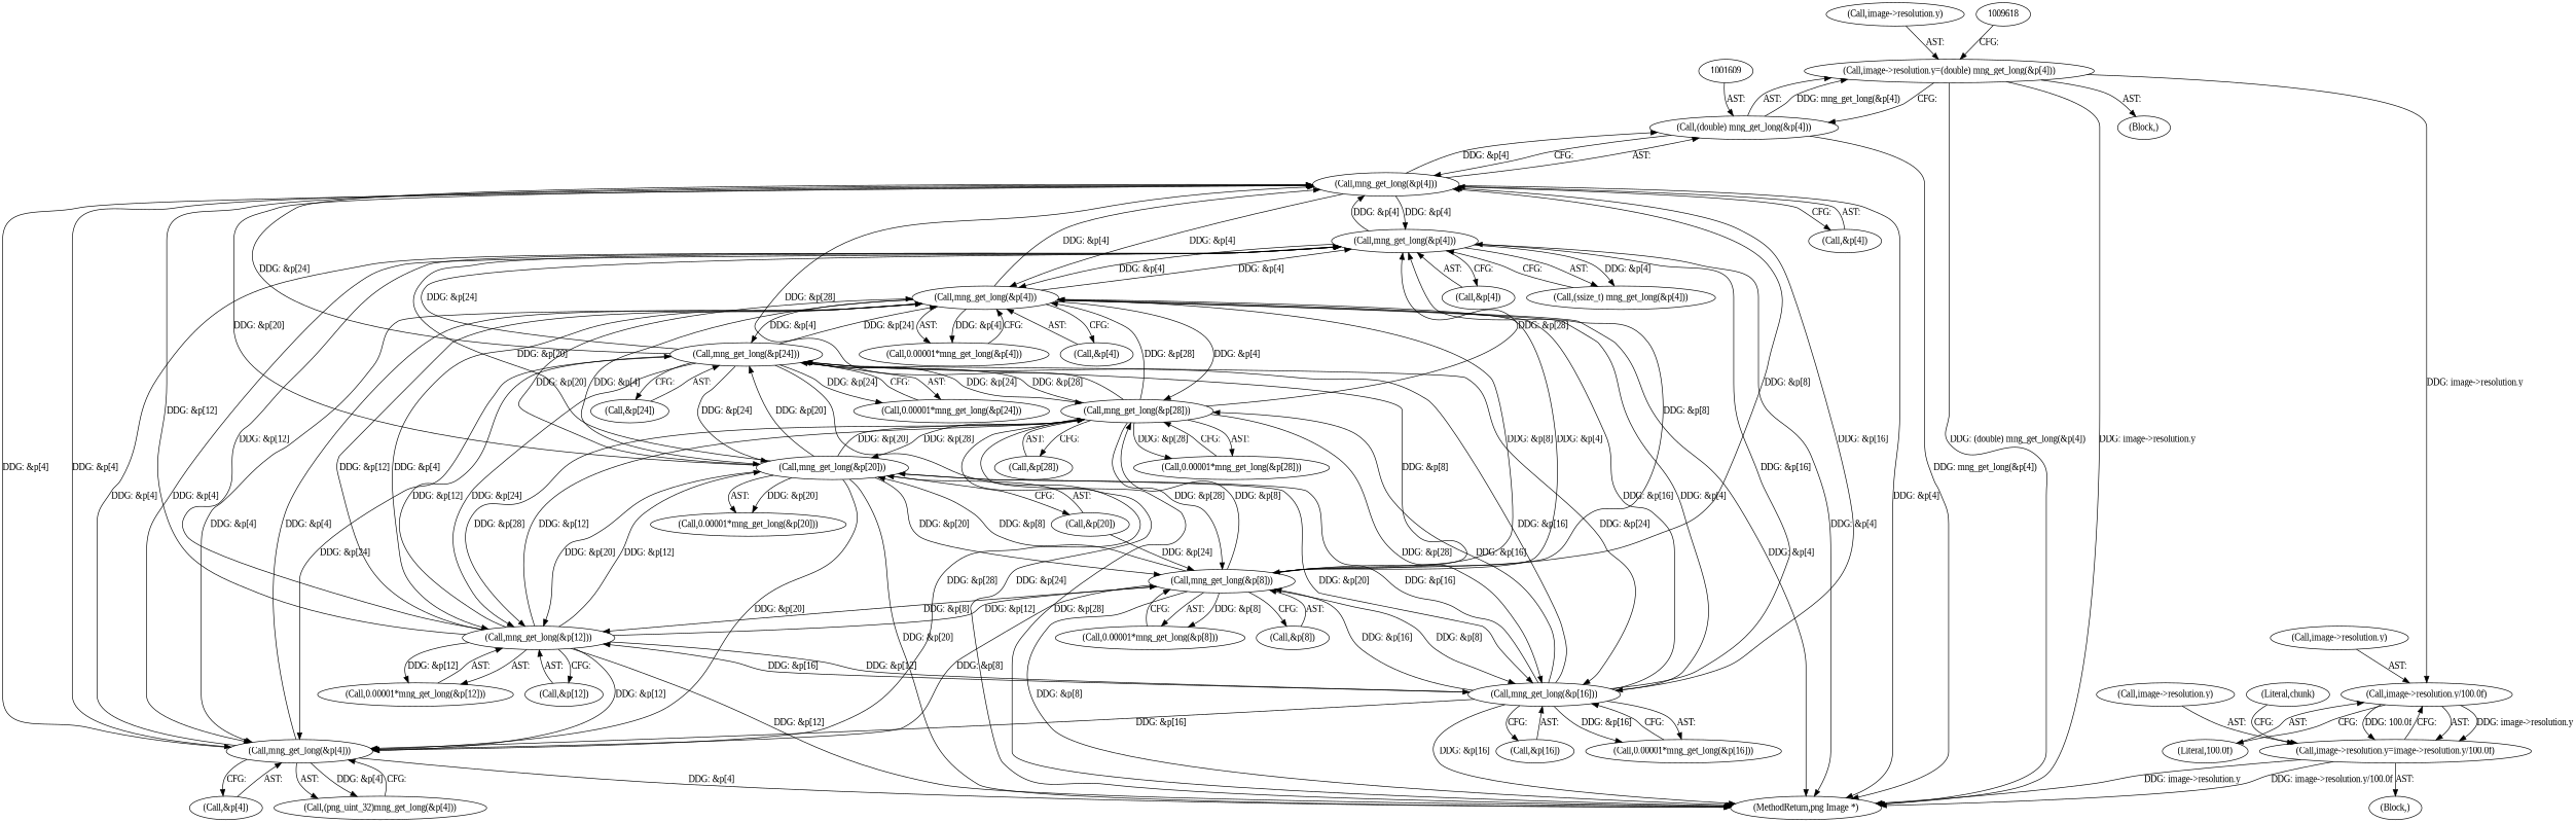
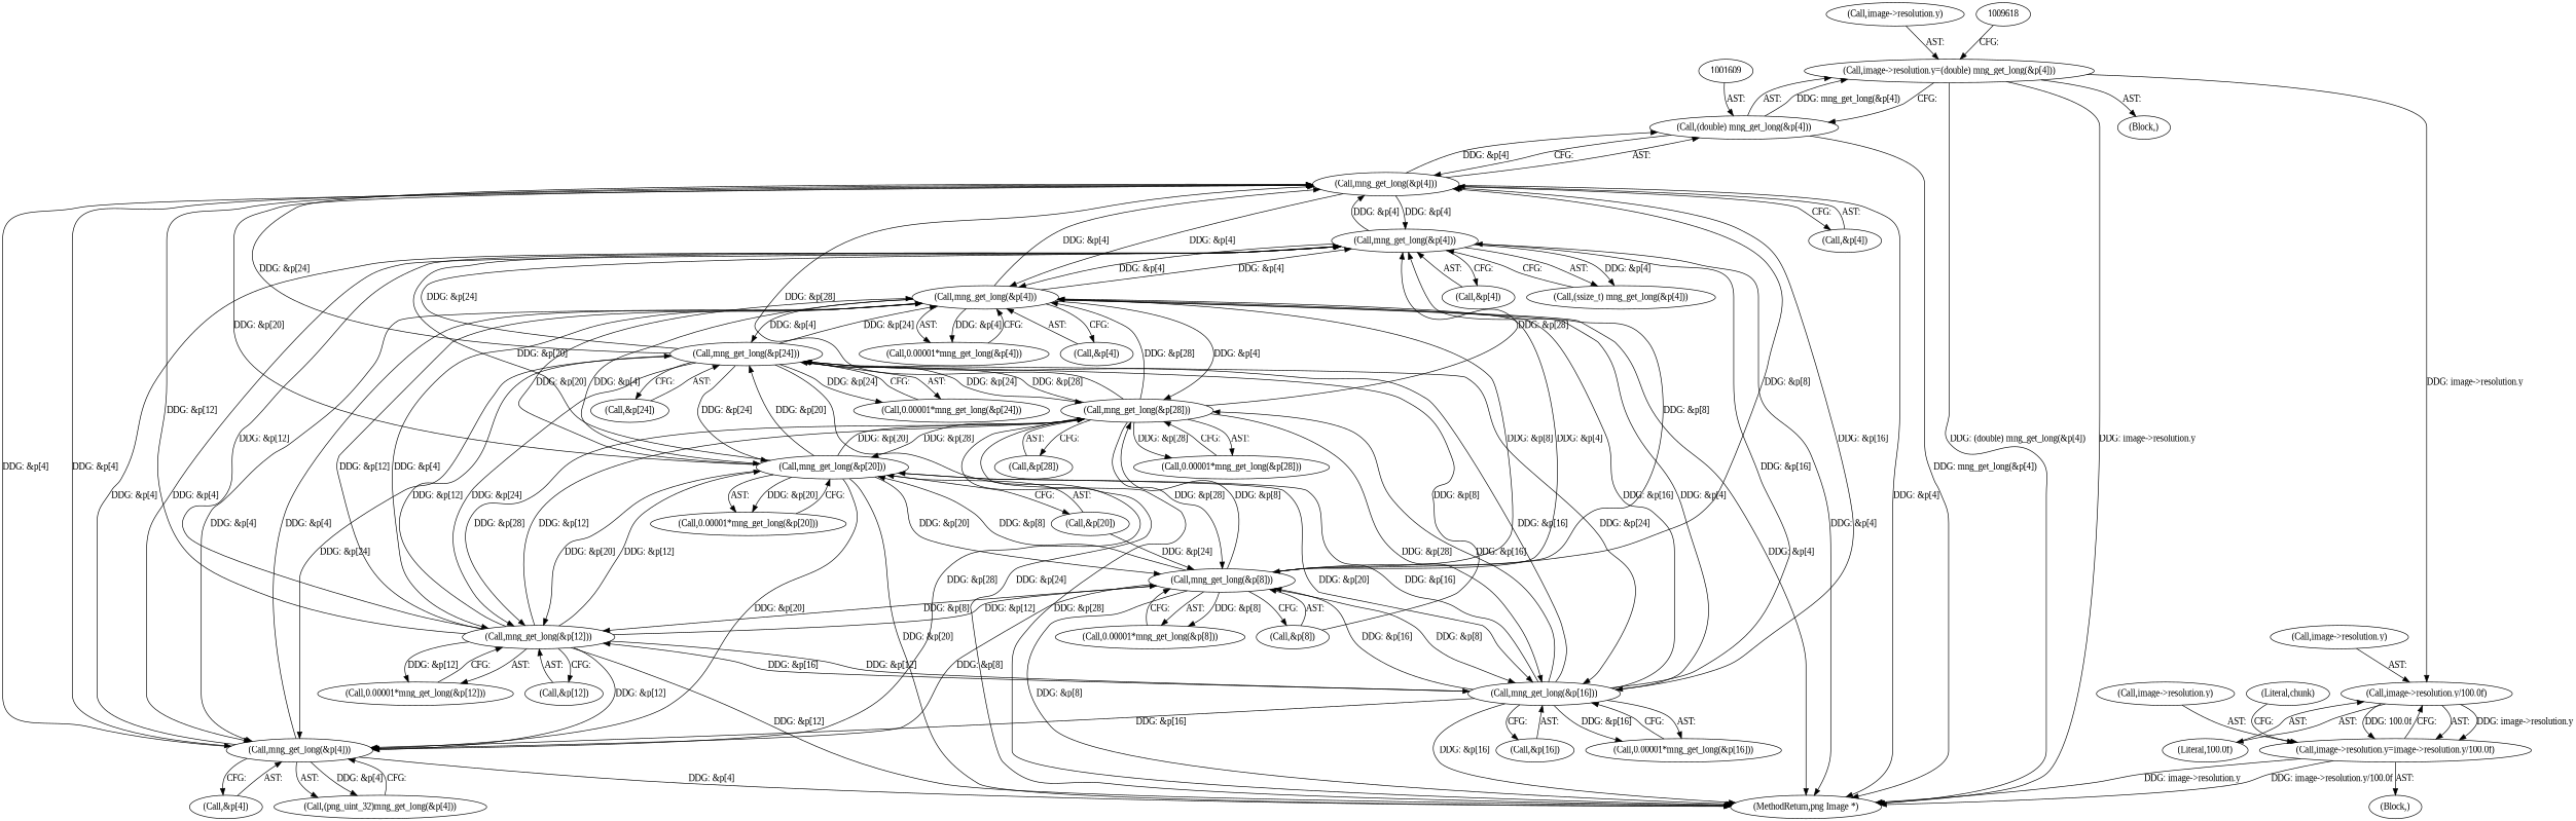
  digraph {
    fontname="Liberation Serif"
    node [fontname="Liberation Serif"]
    edge [fontname="Liberation Serif"]
    n1 [label="(Call,image->resolution.y=(double) mng_get_long(&p[4]))"]
    n2 [label="(Call,(double) mng_get_long(&p[4]))"]
    n3 [label="(Call,image->resolution.y/100.0f)"]
    n4 [label="(MethodReturn,png Image *)"]
    n5 [label="(Block,)"]
    n6 [label="(Call,mng_get_long(&p[4]))"]
    n7 [label="(Call,image->resolution.y=image->resolution.y/100.0f)"]
    n8 [label="(Literal,100.0f)"]
    n9 [label="(Call,mng_get_long(&p[4]))"]
    n10 [label="(Call,mng_get_long(&p[4]))"]
    n11 [label="(Call,mng_get_long(&p[4]))"]
    n12 [label="(Call,&p[4])"]
    n13 [label="(Call,&p[4])"]
    n14 [label="(Call,(ssize_t) mng_get_long(&p[4]))"]
    n15 [label="(Call,mng_get_long(&p[24]))"]
    n16 [label="(Call,mng_get_long(&p[16]))"]
    n17 [label="(Call,mng_get_long(&p[8]))"]
    n18 [label="(Call,mng_get_long(&p[12]))"]
    n19 [label="(Call,mng_get_long(&p[20]))"]
    n20 [label="(Call,mng_get_long(&p[28]))"]
    n21 [label="(Call,0.00001*mng_get_long(&p[4]))"]
    n22 [label="(Call,&p[4])"]
    n23 [label="(Call,(png_uint_32)mng_get_long(&p[4]))"]
    n24 [label="(Call,&p[4])"]
    n25 [label="(Call,0.00001*mng_get_long(&p[24]))"]
    n26 [label="(Call,&p[24])"]
    n27 [label="(Call,&p[16])"]
    n28 [label="(Call,0.00001*mng_get_long(&p[16]))"]
    n29 [label="(Call,0.00001*mng_get_long(&p[8]))"]
    n30 [label="(Call,&p[8])"]
    n31 [label="(Call,&p[12])"]
    n32 [label="(Call,0.00001*mng_get_long(&p[12]))"]
    n33 [label="(Call,0.00001*mng_get_long(&p[20]))"]
    n34 [label="(Call,&p[20])"]
    n35 [label="(Call,0.00001*mng_get_long(&p[28]))"]
    n36 [label="(Call,&p[28])"]
    n37 [label="(Block,)"]
    n38 [label="(Literal,chunk)"]
    n39 [label="(Call,image->resolution.y)"]
    n40 [label="(Call,image->resolution.y)"]
    n41 [label="(Call,image->resolution.y)"]
    n42 [label=1009618]
    1001609
    n1 -> n2 [label="CFG: "]
    n1 -> n3 [label="DDG: image->resolution.y"]
    n1 -> n4 [label="DDG: (double) mng_get_long(&p[4])"]
    n1 -> n4 [label="DDG: image->resolution.y"]
    n1 -> n5 [label="AST: "]
    n2 -> n1 [label="AST: "]
    n2 -> n1 [label="DDG: mng_get_long(&p[4])"]
    n2 -> n4 [label="DDG: mng_get_long(&p[4])"]
    n2 -> n6 [label="CFG: "]
    n3 -> n7 [label="AST: "]
    n3 -> n7 [label="DDG: image->resolution.y"]
    n3 -> n7 [label="DDG: 100.0f"]
-   n3 -> n8 [label="CFG: "]
+   n3 -> n8 [label="AST: "]
    n6 -> n2 [label="AST: "]
    n6 -> n2 [label="DDG: &p[4]"]
    n6 -> n4 [label="DDG: &p[4]"]
    n6 -> n9 [label="DDG: &p[4]"]
    n6 -> n10 [label="DDG: &p[4]"]
    n6 -> n11 [label="DDG: &p[4]"]
    n6 -> n12 [label="CFG: "]
    n7 -> n3 [label="CFG: "]
    n7 -> n4 [label="DDG: image->resolution.y"]
    n7 -> n4 [label="DDG: image->resolution.y/100.0f"]
    n7 -> n37 [label="AST: "]
    n8 -> n3 [label="AST: "]
    n9 -> n4 [label="DDG: &p[4]"]
    n9 -> n6 [label="DDG: &p[4]"]
    n9 -> n10 [label="DDG: &p[4]"]
    n9 -> n11 [label="DDG: &p[4]"]
    n9 -> n13 [label="CFG: "]
    n9 -> n14 [label="AST: "]
    n9 -> n14 [label="DDG: &p[4]"]
    n10 -> n4 [label="DDG: &p[4]"]
    n10 -> n6 [label="DDG: &p[4]"]
    n10 -> n9 [label="DDG: &p[4]"]
    n10 -> n11 [label="DDG: &p[4]"]
    n10 -> n15 [label="DDG: &p[4]"]
    n10 -> n16 [label="DDG: &p[4]"]
    n10 -> n17 [label="DDG: &p[4]"]
    n10 -> n18 [label="DDG: &p[4]"]
    n10 -> n19 [label="DDG: &p[4]"]
    n10 -> n20 [label="DDG: &p[4]"]
    n10 -> n21 [label="AST: "]
    n10 -> n21 [label="DDG: &p[4]"]
    n10 -> n22 [label="CFG: "]
    n11 -> n4 [label="DDG: &p[4]"]
    n11 -> n6 [label="DDG: &p[4]"]
    n11 -> n9 [label="DDG: &p[4]"]
    n11 -> n10 [label="DDG: &p[4]"]
    n11 -> n23 [label="AST: "]
    n11 -> n23 [label="DDG: &p[4]"]
    n11 -> n24 [label="CFG: "]
    n12 -> n6 [label="AST: "]
    n13 -> n9 [label="AST: "]
    n14 -> n9 [label="CFG: "]
    n15 -> n4 [label="DDG: &p[24]"]
    n15 -> n6 [label="DDG: &p[24]"]
    n15 -> n9 [label="DDG: &p[24]"]
    n15 -> n10 [label="DDG: &p[24]"]
    n15 -> n11 [label="DDG: &p[24]"]
    n15 -> n16 [label="DDG: &p[24]"]
    n15 -> n18 [label="DDG: &p[24]"]
    n15 -> n19 [label="DDG: &p[24]"]
    n15 -> n20 [label="DDG: &p[24]"]
    n15 -> n25 [label="AST: "]
    n15 -> n25 [label="DDG: &p[24]"]
    n15 -> n26 [label="CFG: "]
    n16 -> n4 [label="DDG: &p[16]"]
    n16 -> n6 [label="DDG: &p[16]"]
    n16 -> n9 [label="DDG: &p[16]"]
    n16 -> n10 [label="DDG: &p[16]"]
    n16 -> n11 [label="DDG: &p[16]"]
    n16 -> n15 [label="DDG: &p[16]"]
    n16 -> n17 [label="DDG: &p[16]"]
    n16 -> n18 [label="DDG: &p[16]"]
    n16 -> n19 [label="DDG: &p[16]"]
    n16 -> n20 [label="DDG: &p[16]"]
    n16 -> n27 [label="CFG: "]
    n16 -> n28 [label="AST: "]
    n16 -> n28 [label="DDG: &p[16]"]
    n17 -> n4 [label="DDG: &p[8]"]
    n17 -> n6 [label="DDG: &p[8]"]
    n17 -> n9 [label="DDG: &p[8]"]
    n17 -> n10 [label="DDG: &p[8]"]
    n17 -> n11 [label="DDG: &p[8]"]
-   n17 -> n15 [label="DDG: &p[8]"]
+   n30 -> n15 [label="DDG: &p[8]"]
    n17 -> n16 [label="DDG: &p[8]"]
    n17 -> n18 [label="DDG: &p[8]"]
    n17 -> n19 [label="DDG: &p[8]"]
    n17 -> n20 [label="DDG: &p[8]"]
    n17 -> n29 [label="AST: "]
    n17 -> n29 [label="DDG: &p[8]"]
    n17 -> n30 [label="CFG: "]
    n18 -> n4 [label="DDG: &p[12]"]
    n18 -> n6 [label="DDG: &p[12]"]
    n18 -> n9 [label="DDG: &p[12]"]
    n18 -> n10 [label="DDG: &p[12]"]
    n18 -> n11 [label="DDG: &p[12]"]
    n18 -> n15 [label="DDG: &p[12]"]
    n18 -> n16 [label="DDG: &p[12]"]
    n18 -> n17 [label="DDG: &p[12]"]
    n18 -> n19 [label="DDG: &p[12]"]
    n18 -> n20 [label="DDG: &p[12]"]
    n18 -> n31 [label="CFG: "]
    n18 -> n32 [label="AST: "]
    n18 -> n32 [label="DDG: &p[12]"]
    n19 -> n4 [label="DDG: &p[20]"]
    n19 -> n6 [label="DDG: &p[20]"]
    n19 -> n9 [label="DDG: &p[20]"]
    n19 -> n10 [label="DDG: &p[20]"]
    n19 -> n11 [label="DDG: &p[20]"]
    n19 -> n15 [label="DDG: &p[20]"]
    n19 -> n16 [label="DDG: &p[20]"]
    n19 -> n17 [label="DDG: &p[20]"]
    n19 -> n18 [label="DDG: &p[20]"]
    n19 -> n20 [label="DDG: &p[20]"]
    n19 -> n33 [label="AST: "]
    n19 -> n33 [label="DDG: &p[20]"]
    n19 -> n34 [label="CFG: "]
    n20 -> n4 [label="DDG: &p[28]"]
    n20 -> n6 [label="DDG: &p[28]"]
    n20 -> n9 [label="DDG: &p[28]"]
    n20 -> n10 [label="DDG: &p[28]"]
    n20 -> n11 [label="DDG: &p[28]"]
    n20 -> n15 [label="DDG: &p[28]"]
    n20 -> n16 [label="DDG: &p[28]"]
    n20 -> n17 [label="DDG: &p[28]"]
    n20 -> n18 [label="DDG: &p[28]"]
    n20 -> n19 [label="DDG: &p[28]"]
    n20 -> n35 [label="AST: "]
    n20 -> n35 [label="DDG: &p[28]"]
    n20 -> n36 [label="CFG: "]
    n21 -> n10 [label="CFG: "]
    n22 -> n10 [label="AST: "]
    n23 -> n11 [label="CFG: "]
    n24 -> n11 [label="AST: "]
    n25 -> n15 [label="CFG: "]
    n26 -> n15 [label="AST: "]
    n27 -> n16 [label="AST: "]
    n28 -> n16 [label="CFG: "]
    n29 -> n17 [label="CFG: "]
    n30 -> n17 [label="AST: "]
    n31 -> n18 [label="AST: "]
-   n32 -> n18 [label="AST: "]
+   n32 -> n18 [label="CFG: "]
+   n33 -> n19 [label="CFG: "]
    n34 -> n17 [label="DDG: &p[24]"]
    n34 -> n19 [label="AST: "]
    n35 -> n20 [label="CFG: "]
    n36 -> n20 [label="AST: "]
    n38 -> n7 [label="CFG: "]
    n39 -> n3 [label="AST: "]
    n40 -> n7 [label="AST: "]
    n41 -> n1 [label="AST: "]
    n42 -> n1 [label="CFG: "]
    1001609 -> n2 [label="AST: "]
  }
